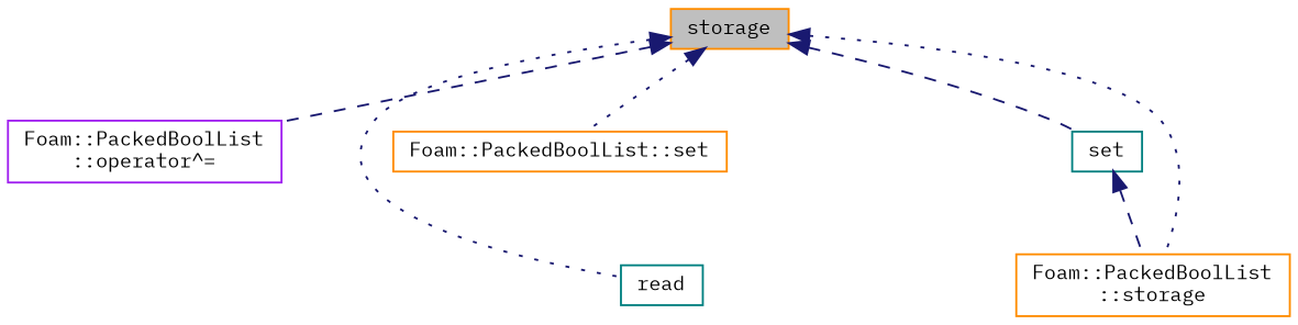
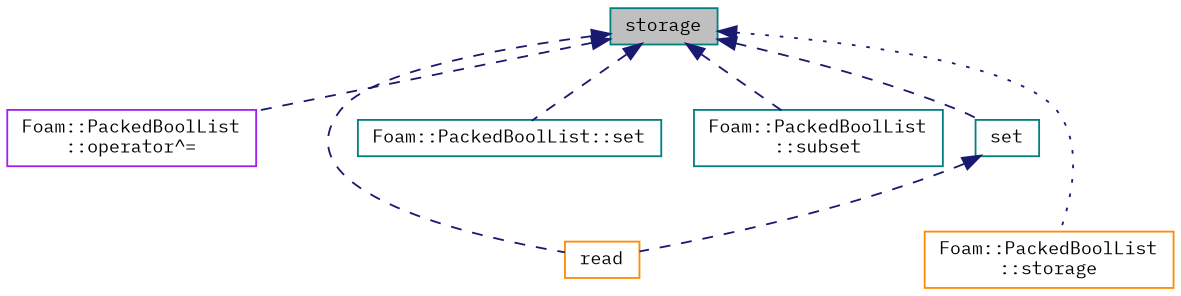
  digraph {
    fontname="IBM Plex Mono"
    rankdir=TB
    node [color=darkorange fontname="IBM Plex Mono" fontsize=10 shape=record]
    edge [color=midnightblue dir=back fontname="IBM Plex Mono" fontsize=10 labelfontname=Helvetica labelfontsize=10 style=dashed]
-   n1 [fillcolor=grey75 fontcolor=black height=0.2 label=storage style=filled width=0.4]
+   n1 [color=teal fillcolor=grey75 fontcolor=black height=0.2 label=storage style=filled width=0.4]
    n2 [color=purple height=0.2 label="Foam::PackedBoolList\l::operator^=" width=0.4]
-   n3 [color=teal height=0.2 label=read width=0.4]
-   n4 [height=0.2 label="Foam::PackedBoolList::set" width=0.4]
+   n3 [height=0.2 label=read width=0.4]
+   n4 [color=teal height=0.2 label="Foam::PackedBoolList::set" width=0.4]
+   n5 [color=teal height=0.2 label="Foam::PackedBoolList\l::subset" width=0.4]
    n6 [height=0.2 label="Foam::PackedBoolList\l::storage" width=0.4]
    n7 [color=teal height=0.2 label=set width=0.4]
    n1 -> n2
-   n1 -> n3 [style=dotted]
-   n1 -> n4 [style=dotted]
+   n1 -> n3
+   n1 -> n4
+   n1 -> n5
    n1 -> n6 [style=dotted]
    n1 -> n7
-   n7 -> n6
+   n7 -> n3
  }
